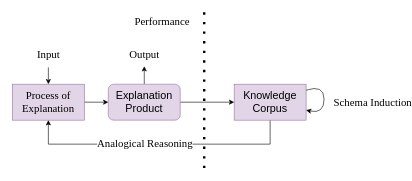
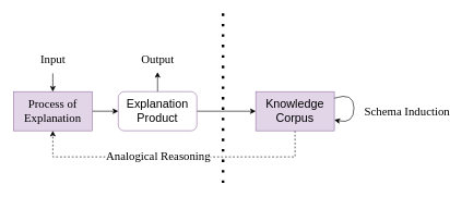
  <mxCell id="0" />
  <mxCell id="1" parent="0" />
  <mxCell id="2" value="" style="edgeStyle=orthogonalEdgeStyle;rounded=0;orthogonalLoop=1;jettySize=auto;html=1;" edge="1" parent="1" source="3" target="9"><mxGeometry relative="1" as="geometry" /></mxCell>
  <mxCell id="3" value="&lt;font face=&quot;Tahoma&quot;&gt;Process of Explanation&lt;/font&gt;" style="whiteSpace=wrap;html=1;fontSize=18;fillColor=#e1d5e7;strokeColor=#9673a6;rounded=0;" vertex="1" parent="1"><mxGeometry x="20" y="140" width="120" height="60" as="geometry" /></mxCell>
- <mxCell id="4" style="edgeStyle=orthogonalEdgeStyle;rounded=0;orthogonalLoop=1;jettySize=auto;html=1;" edge="1" parent="1" source="6" target="3"><mxGeometry relative="1" as="geometry"><Array as="points"><mxPoint x="450" y="240" /><mxPoint x="80" y="240" /></Array></mxGeometry></mxCell>
+ <mxCell id="4" style="edgeStyle=orthogonalEdgeStyle;rounded=0;orthogonalLoop=1;jettySize=auto;html=1;dashed=1;" edge="1" parent="1" source="6" target="3"><mxGeometry relative="1" as="geometry"><Array as="points"><mxPoint x="450" y="240" /><mxPoint x="80" y="240" /></Array></mxGeometry></mxCell>
  <mxCell id="5" value="&lt;font style=&quot;font-size: 18px;&quot; face=&quot;Tahoma&quot;&gt;Analogical Reasoning&lt;/font&gt;" style="edgeLabel;html=1;align=center;verticalAlign=middle;resizable=0;points=[];" vertex="1" connectable="0" parent="4"><mxGeometry x="0.089" y="-2" relative="1" as="geometry"><mxPoint x="-5" as="offset" /></mxGeometry></mxCell>
  <mxCell id="6" value="Knowledge Corpus" style="whiteSpace=wrap;html=1;fontSize=18;fillColor=#e1d5e7;strokeColor=#9673a6;rounded=0;" vertex="1" parent="1"><mxGeometry x="390" y="140" width="120" height="60" as="geometry" /></mxCell>
  <mxCell id="7" style="edgeStyle=orthogonalEdgeStyle;rounded=0;orthogonalLoop=1;jettySize=auto;html=1;" edge="1" parent="1" source="9" target="6"><mxGeometry relative="1" as="geometry" /></mxCell>
  <mxCell id="8" value="&lt;font style=&quot;font-size: 18px;&quot; face=&quot;Tahoma&quot;&gt;Output&lt;/font&gt;" style="edgeStyle=orthogonalEdgeStyle;rounded=0;orthogonalLoop=1;jettySize=auto;html=1;" edge="1" parent="1" source="9"><mxGeometry x="1" y="-20" relative="1" as="geometry"><mxPoint x="240" y="110" as="targetPoint" /><mxPoint x="-20" y="-19" as="offset" /></mxGeometry></mxCell>
- <mxCell id="9" value="&lt;span style=&quot;color: rgb(0, 0, 0); font-family: Helvetica; font-size: 18px; font-style: normal; font-variant-ligatures: normal; font-variant-caps: normal; font-weight: 400; letter-spacing: normal; orphans: 2; text-align: center; text-indent: 0px; text-transform: none; widows: 2; word-spacing: 0px; -webkit-text-stroke-width: 0px; white-space: normal; text-decoration-thickness: initial; text-decoration-style: initial; text-decoration-color: initial; float: none; display: inline !important;&quot;&gt;Explanation Product&lt;/span&gt;" style="whiteSpace=wrap;html=1;fontSize=18;fillColor=#e1d5e7;strokeColor=#9673a6;rounded=1;" vertex="1" parent="1"><mxGeometry x="180" y="140" width="120" height="60" as="geometry" /></mxCell>
+ <mxCell id="9" value="&lt;span style=&quot;color: rgb(0, 0, 0); font-family: Helvetica; font-size: 18px; font-style: normal; font-variant-ligatures: normal; font-variant-caps: normal; font-weight: 400; letter-spacing: normal; orphans: 2; text-align: center; text-indent: 0px; text-transform: none; widows: 2; word-spacing: 0px; -webkit-text-stroke-width: 0px; white-space: normal; text-decoration-thickness: initial; text-decoration-style: initial; text-decoration-color: initial; float: none; display: inline !important;&quot;&gt;Explanation Product&lt;/span&gt;" style="whiteSpace=wrap;html=1;fontSize=18;fillColor=#ffffff;strokeColor=#9673a6;rounded=1;" vertex="1" parent="1"><mxGeometry x="180" y="140" width="120" height="60" as="geometry" /></mxCell>
  <mxCell id="10" value="" style="endArrow=none;dashed=1;html=1;dashPattern=1 3;strokeWidth=4;rounded=0;" edge="1" parent="1"><mxGeometry width="50" height="50" relative="1" as="geometry"><mxPoint x="340" y="280" as="sourcePoint" /><mxPoint x="340" y="20" as="targetPoint" /></mxGeometry></mxCell>
- <mxCell id="11" value="&lt;font style=&quot;font-size: 18px;&quot; face=&quot;Tahoma&quot;&gt;Performance&lt;/font&gt;" style="text;html=1;align=center;verticalAlign=middle;whiteSpace=wrap;rounded=0;" vertex="1" parent="1"><mxGeometry x="240" y="20" width="60" height="30" as="geometry" /></mxCell>
  <mxCell id="12" value="" style="curved=1;endArrow=classic;html=1;rounded=0;" edge="1" parent="1" source="6" target="6"><mxGeometry width="50" height="50" relative="1" as="geometry"><mxPoint x="340" y="310" as="sourcePoint" /><mxPoint x="390" y="260" as="targetPoint" /><Array as="points"><mxPoint x="540" y="140" /><mxPoint x="540" y="190" /></Array></mxGeometry></mxCell>
  <mxCell id="13" value="&lt;font style=&quot;font-size: 18px;&quot; face=&quot;Tahoma&quot;&gt;Schema Induction&lt;/font&gt;" style="edgeLabel;html=1;align=center;verticalAlign=middle;resizable=0;points=[];" vertex="1" connectable="0" parent="12"><mxGeometry x="0.082" y="-4" relative="1" as="geometry"><mxPoint x="84" y="1" as="offset" /></mxGeometry></mxCell>
  <mxCell id="14" value="&lt;font style=&quot;font-size: 18px;&quot; face=&quot;Tahoma&quot;&gt;Input&lt;/font&gt;" style="edgeStyle=orthogonalEdgeStyle;rounded=0;orthogonalLoop=1;jettySize=auto;html=1;endArrow=none;endFill=0;startArrow=classic;startFill=1;" edge="1" parent="1" source="3"><mxGeometry x="1" y="-20" relative="1" as="geometry"><mxPoint x="80" y="112" as="targetPoint" /><mxPoint x="80" y="142" as="sourcePoint" /><mxPoint x="-20" y="-19" as="offset" /></mxGeometry></mxCell>
